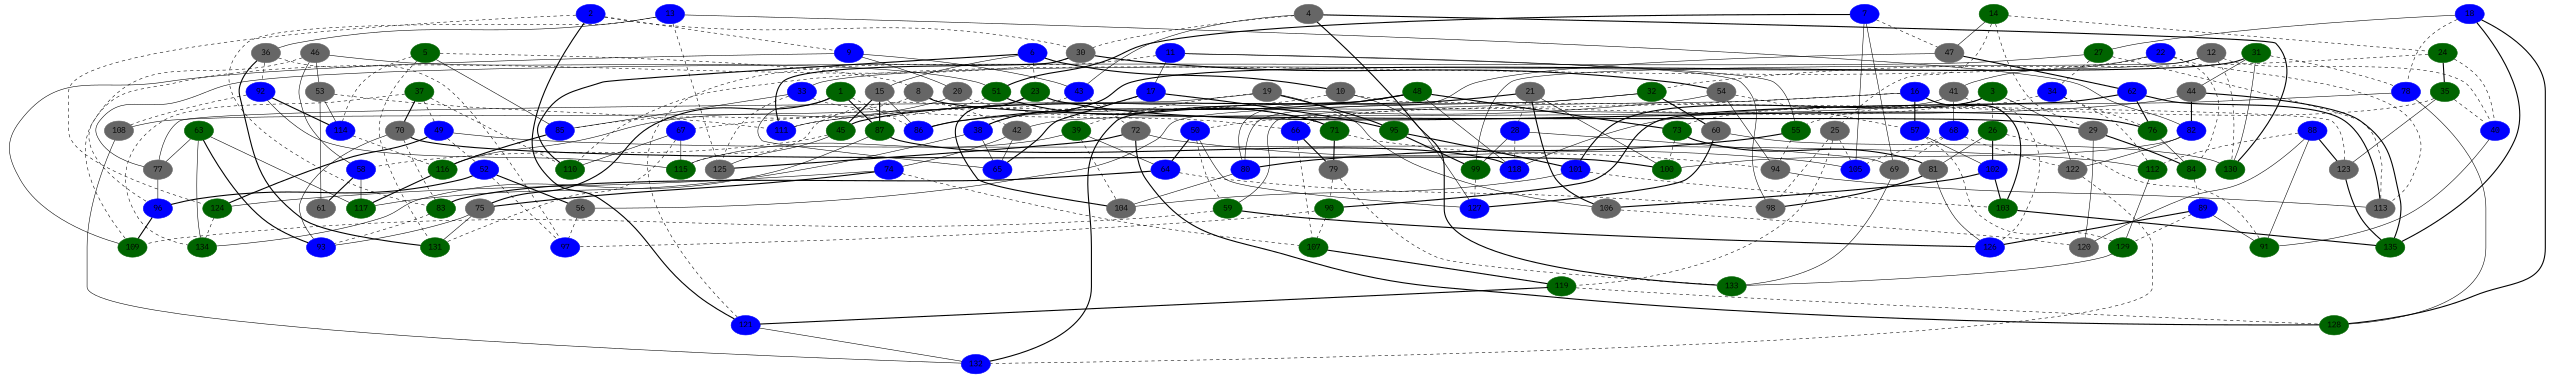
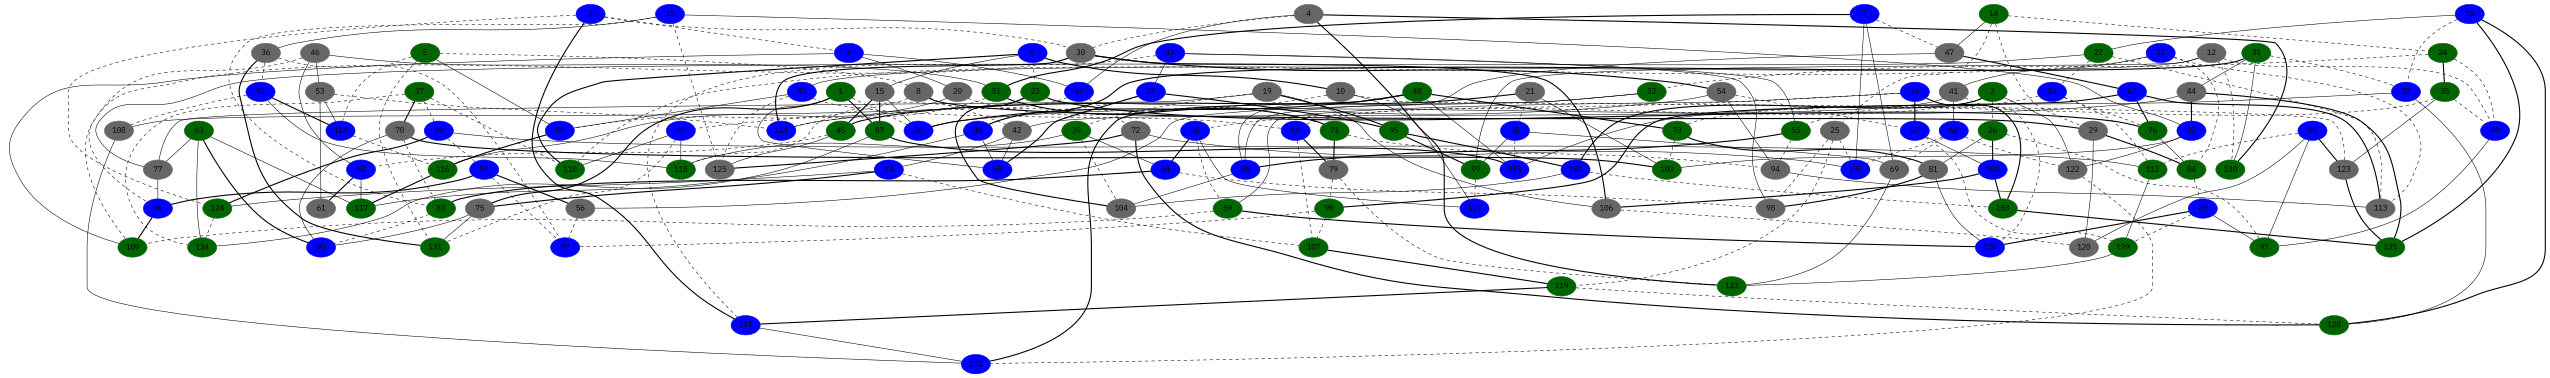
  graph {
    fontname="IBM Plex Mono"
    node [color=blue fontname="IBM Plex Mono" style=filled]
    edge [fontname="IBM Plex Mono" style=dashed]
    1 [color=darkgreen]
    65
    75 [color=gray40]
    86
    87 [color=darkgreen]
    131 [color=darkgreen]
    93
    118
    134 [color=darkgreen]
    2
    9
    30 [color=gray40]
    121
    124 [color=darkgreen]
    43
    20 [color=gray40]
    109 [color=darkgreen]
    111
    54 [color=gray40]
    132
    3 [color=darkgreen]
    26 [color=darkgreen]
    66
    101
    122 [color=gray40]
    81 [color=gray40]
    91 [color=darkgreen]
    102
    79 [color=gray40]
    107 [color=darkgreen]
    103 [color=darkgreen]
    104 [color=gray40]
    4 [color=gray40]
    130 [color=darkgreen]
    133 [color=darkgreen]
    115 [color=darkgreen]
    72 [color=gray40]
    5 [color=darkgreen]
    8 [color=gray40]
    85
    114
    29 [color=gray40]
    42 [color=gray40]
    116 [color=darkgreen]
    10 [color=gray40]
    6
    15 [color=gray40]
    23 [color=darkgreen]
    110 [color=darkgreen]
    123 [color=gray40]
    127
    45 [color=darkgreen]
    76 [color=darkgreen]
    108 [color=gray40]
    47 [color=gray40]
    7
    51 [color=darkgreen]
    69 [color=gray40]
    105
    80
    62
    71 [color=darkgreen]
    67
    84 [color=darkgreen]
    120 [color=gray40]
    74
    135 [color=darkgreen]
    11
    17
    55 [color=darkgreen]
    98 [color=gray40]
    38
    95 [color=darkgreen]
    94 [color=gray40]
    12 [color=gray40]
    33
    40
    99 [color=darkgreen]
    125 [color=gray40]
    36 [color=gray40]
    13
    82
    83 [color=darkgreen]
    92
    97
    100 [color=darkgreen]
    14 [color=darkgreen]
    24 [color=darkgreen]
    25 [color=gray40]
    32 [color=darkgreen]
    35 [color=darkgreen]
    119 [color=darkgreen]
    58
    16
    50
    57
    59 [color=darkgreen]
    64
    129 [color=darkgreen]
    126
    117 [color=darkgreen]
    27 [color=darkgreen]
    18
    78
    128 [color=darkgreen]
    77 [color=gray40]
    113 [color=gray40]
    34
    19 [color=gray40]
    39 [color=darkgreen]
    106 [color=gray40]
    96
    21 [color=gray40]
    28
    22
    41 [color=gray40]
    68
    89
    56 [color=gray40]
-   60 [color=gray40]
    73 [color=darkgreen]
    112 [color=darkgreen]
    31 [color=darkgreen]
    44 [color=gray40]
    37 [color=darkgreen]
    49
    70 [color=gray40]
    52
    61 [color=gray40]
    46 [color=gray40]
    53 [color=gray40]
    90 [color=darkgreen]
    48 [color=darkgreen]
    63 [color=darkgreen]
    88
    1 -- 65 [style=solid]
    1 -- 75 [style=bold]
    1 -- 86
    1 -- 87 [style=bold]
    75 -- 131 [style=solid]
    75 -- 93 [style=solid]
    87 -- 118 [style=bold]
    87 -- 134 [style=solid]
    2 -- 9
    2 -- 30
    2 -- 121 [style=bold]
    2 -- 124
    9 -- 43 [style=solid]
    9 -- 20 [style=solid]
    9 -- 109 [style=solid]
    30 -- 109
    30 -- 111 [style=bold]
    30 -- 54 [style=bold]
    121 -- 132 [style=solid]
    124 -- 134
    43 -- 115
    43 -- 72
    20 -- 116 [style=solid]
    20 -- 71
    54 -- 111 [style=solid]
    54 -- 94 [style=solid]
    54 -- 57
    3 -- 26
    3 -- 66
    3 -- 101 [style=bold]
    3 -- 122 [style=solid]
    26 -- 81 [style=solid]
    26 -- 91
    26 -- 102 [style=bold]
    66 -- 79 [style=bold]
    66 -- 107
    101 -- 103
    101 -- 104 [style=solid]
    122 -- 132
    81 -- 98 [style=bold]
    81 -- 126 [style=solid]
    102 -- 103 [style=bold]
    102 -- 106 [style=bold]
    79 -- 133
    79 -- 90
    107 -- 119 [style=bold]
    103 -- 135 [style=bold]
    4 -- 30
    4 -- 43 [style=solid]
    4 -- 130 [style=bold]
    4 -- 133 [style=bold]
    72 -- 105 [style=solid]
    72 -- 125 [style=bold]
    72 -- 128 [style=bold]
    5 -- 131
    5 -- 8
    5 -- 85 [style=solid]
    5 -- 114
    8 -- 85
    8 -- 29 [style=bold]
    8 -- 42
    85 -- 116 [style=bold]
    114 -- 116
    29 -- 84 [style=bold]
    29 -- 120 [style=solid]
    42 -- 65 [style=solid]
    42 -- 74 [style=solid]
    116 -- 117 [style=bold]
    10 -- 111
    10 -- 123
    10 -- 127 [style=solid]
    6 -- 10 [style=bold]
    6 -- 15 [style=solid]
    6 -- 23
    6 -- 110 [style=bold]
    15 -- 86 [style=solid]
    15 -- 87 [style=bold]
    15 -- 45 [style=bold]
    23 -- 104 [style=bold]
    23 -- 76 [style=bold]
    23 -- 108 [style=solid]
    123 -- 135 [style=bold]
    45 -- 125 [style=solid]
    45 -- 58
    76 -- 84 [style=solid]
    108 -- 132 [style=solid]
    47 -- 80 [style=solid]
    47 -- 62 [style=bold]
    7 -- 47
    7 -- 51 [style=bold]
    7 -- 69 [style=solid]
    7 -- 105 [style=solid]
    51 -- 71 [style=bold]
    51 -- 67
    69 -- 133 [style=solid]
    80 -- 104 [style=solid]
    62 -- 76 [style=bold]
    62 -- 113 [style=bold]
    62 -- 90 [style=bold]
    71 -- 79 [style=bold]
    71 -- 94
    67 -- 131
    67 -- 115 [style=solid]
    67 -- 110 [style=solid]
    84 -- 89
    74 -- 75 [style=bold]
    74 -- 124 [style=solid]
    74 -- 107
    11 -- 121
    11 -- 17 [style=solid]
    11 -- 55 [style=solid]
    11 -- 98 [style=solid]
    17 -- 65 [style=bold]
    17 -- 38
    17 -- 95 [style=bold]
    55 -- 80 [style=bold]
    55 -- 94
    38 -- 65 [style=solid]
    38 -- 117 [style=solid]
    95 -- 101 [style=bold]
    95 -- 99 [style=bold]
    94 -- 113 [style=solid]
    12 -- 130
    12 -- 33 [style=solid]
    12 -- 40
    12 -- 99 [style=solid]
    33 -- 66
    33 -- 85 [style=solid]
    33 -- 125
    40 -- 91 [style=solid]
    99 -- 127
    36 -- 131 [style=bold]
    36 -- 92
    36 -- 97
    13 -- 125
    13 -- 36 [style=solid]
    13 -- 82 [style=solid]
    13 -- 83
    82 -- 122 [style=solid]
    82 -- 100 [style=solid]
    83 -- 93
    92 -- 115 [style=solid]
    92 -- 114 [style=bold]
    92 -- 108
    14 -- 29
    14 -- 47 [style=solid]
    14 -- 24
    14 -- 25
    24 -- 40
    24 -- 32
    24 -- 35 [style=bold]
    25 -- 105
    25 -- 98
    25 -- 119
    32 -- 80 [style=solid]
    32 -- 56 [style=solid]
-   32 -- 60 [style=bold]
    35 -- 123 [style=solid]
    35 -- 40
    35 -- 73
    119 -- 121 [style=bold]
    119 -- 128
    58 -- 117 [style=solid]
    58 -- 61 [style=bold]
    16 -- 103 [style=bold]
    16 -- 50
    16 -- 57 [style=bold]
    16 -- 59 [style=solid]
    50 -- 127 [style=solid]
    50 -- 59
    50 -- 64 [style=bold]
    57 -- 102 [style=solid]
    57 -- 129
    59 -- 109
    59 -- 126 [style=bold]
    64 -- 98
    64 -- 83 [style=bold]
    129 -- 133 [style=solid]
    27 -- 77 [style=solid]
    27 -- 113
    27 -- 34
    18 -- 135 [style=bold]
    18 -- 27 [style=solid]
    18 -- 78
    18 -- 128 [style=bold]
    78 -- 118 [style=solid]
    78 -- 128 [style=solid]
    77 -- 96 [style=solid]
    34 -- 76
    34 -- 55
    34 -- 112
    19 -- 95 [style=bold]
    19 -- 77 [style=solid]
    19 -- 39
    19 -- 106 [style=solid]
    39 -- 104
    39 -- 115 [style=solid]
    39 -- 64 [style=solid]
    106 -- 120
    96 -- 109 [style=bold]
    21 -- 45 [style=bold]
    21 -- 100 [style=solid]
-   21 -- 106 [style=bold]
+   30 -- 106 [style=bold]
    21 -- 28
    28 -- 118
    28 -- 69 [style=solid]
    28 -- 99 [style=solid]
    22 -- 110
    22 -- 84
    22 -- 113
    22 -- 41 [style=solid]
    41 -- 42 [style=solid]
    41 -- 126
    41 -- 68 [style=solid]
    68 -- 122
    68 -- 69
    68 -- 105
    89 -- 91 [style=solid]
    89 -- 129
    89 -- 126 [style=bold]
    56 -- 97
-   60 -- 130 [style=solid]
-   60 -- 127 [style=bold]
    73 -- 81 [style=bold]
    73 -- 100
    112 -- 129 [style=solid]
    31 -- 130 [style=solid]
    31 -- 38 [style=bold]
    31 -- 78
    31 -- 44 [style=solid]
    44 -- 86 [style=solid]
    44 -- 135 [style=bold]
    44 -- 82 [style=bold]
    37 -- 134
    37 -- 110
    37 -- 49
    37 -- 70 [style=bold]
    49 -- 124 [style=bold]
    49 -- 112 [style=solid]
    49 -- 52
    70 -- 93 [style=solid]
    70 -- 83
    70 -- 100 [style=bold]
    52 -- 97
    52 -- 96 [style=bold]
    52 -- 56 [style=bold]
    46 -- 51 [style=solid]
    46 -- 58 [style=solid]
    46 -- 96
    46 -- 53 [style=solid]
    53 -- 111
    53 -- 114 [style=solid]
    53 -- 61 [style=solid]
    90 -- 107
    90 -- 97
    48 -- 86 [style=bold]
    48 -- 118 [style=solid]
    48 -- 132 [style=bold]
    48 -- 73 [style=bold]
    63 -- 93 [style=bold]
    63 -- 134 [style=solid]
    63 -- 117 [style=solid]
    63 -- 77 [style=solid]
    88 -- 91 [style=solid]
    88 -- 123 [style=bold]
    88 -- 120 [style=solid]
    88 -- 112
  }
